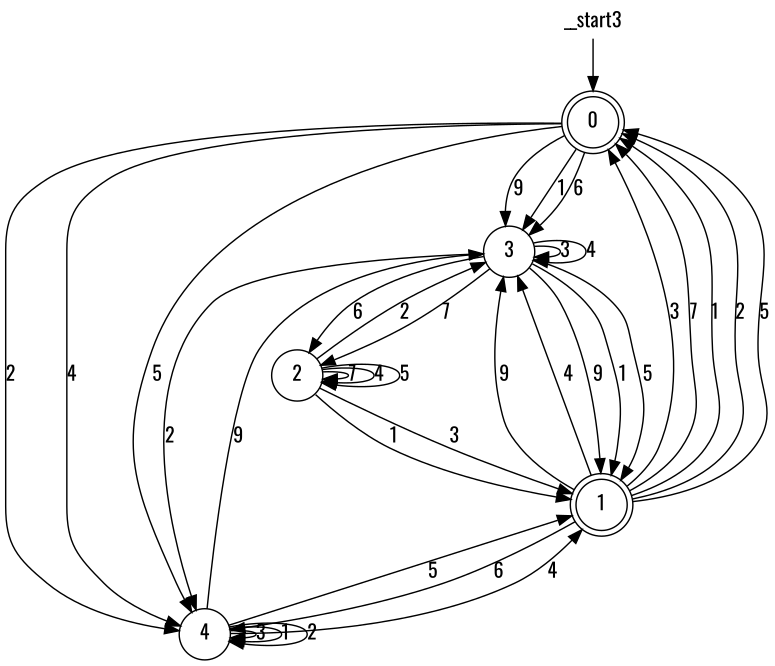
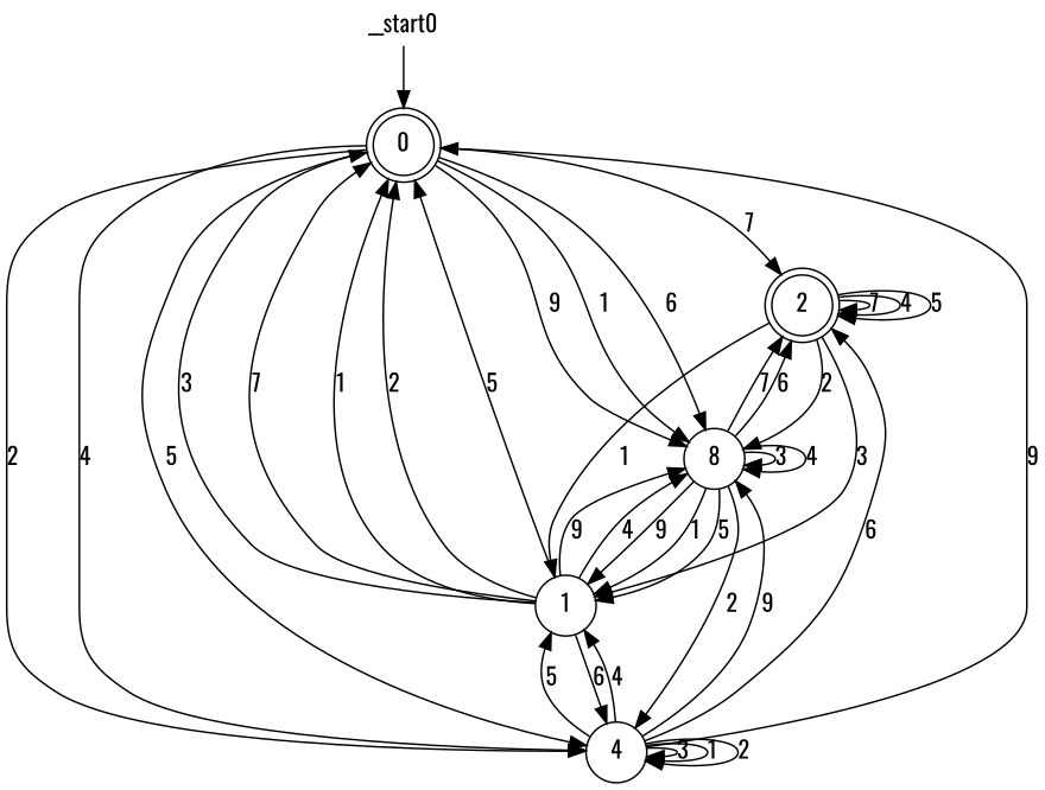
  digraph {
    fontname=Oswald
    node [fontname=Oswald shape=circle]
    edge [fontname=Oswald]
    n1 [label=0 shape=doublecircle]
-   n2 [label=2]
-   n3 [label=3]
+   n2 [label=2 shape=doublecircle]
+   n3 [label=8]
    n4 [label=4]
-   n5 [label=1 shape=doublecircle]
-   __start0 [height=0 shape=none width=0 label=__start3]
+   n5 [label=1]
+   __start0 [height=0 shape=none width=0]
+   n1 -> n2 [label=7]
    n1 -> n3 [label=9]
    n1 -> n3 [label=1]
    n1 -> n3 [label=6]
    n1 -> n4 [label=2]
    n1 -> n4 [label=4]
    n1 -> n4 [label=5]
    n2 -> n2 [label=7]
    n2 -> n2 [label=4]
    n2 -> n2 [label=5]
    n2 -> n3 [label=2]
    n2 -> n5 [label=3]
    n2 -> n5 [label=1]
    n3 -> n2 [label=7]
    n3 -> n2 [label=6]
    n3 -> n3 [label=3]
    n3 -> n3 [label=4]
    n3 -> n4 [label=2]
    n3 -> n5 [label=9]
    n3 -> n5 [label=1]
    n3 -> n5 [label=5]
+   n4 -> n1 [label=9]
+   n4 -> n2 [label=6]
    n4 -> n3 [label=9]
    n4 -> n4 [label=3]
    n4 -> n4 [label=1]
    n4 -> n4 [label=2]
    n4 -> n5 [label=4]
    n4 -> n5 [label=5]
    n5 -> n1 [label=3]
    n5 -> n1 [label=7]
    n5 -> n1 [label=1]
    n5 -> n1 [label=2]
    n5 -> n1 [label=5]
    n5 -> n3 [label=9]
    n5 -> n3 [label=4]
    n5 -> n4 [label=6]
    __start0 -> n1
  }
